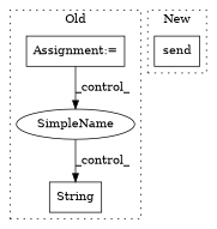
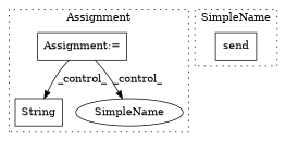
  digraph {
    node [a=32 shape=box]
    n1 [l="7,1" label=String s="5541,5549"]
    n2 [a=42 label=SimpleName shape=ellipse]
    n3 [a=7 l=1 label="Assignment:=" s=5467]
    n4 [l="5,1" label=send s="4972,5004"]
    subgraph cluster_1 {
-     label=Old
+     label=Assignment
      style=dotted
      n1
      n2
      n3
    }
    subgraph cluster_2 {
-     label=New
+     label=SimpleName
      style=dotted
      n4
    }
-   n2 -> n1 [label=_control_]
+   n3 -> n1 [label=_control_]
    n3 -> n2 [label=_control_]
  }
